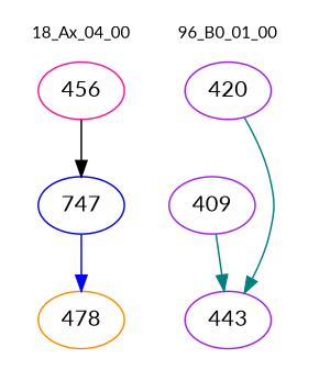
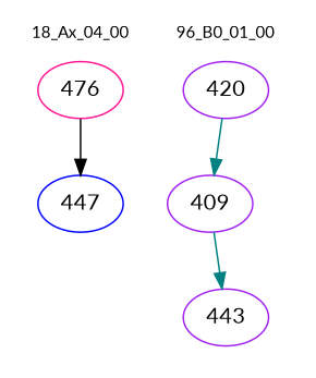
  digraph {
    fontname=Lato
    node [color=purple fontname=Lato]
    edge [color=teal fontname=Lato]
-   n1 [color=deeppink label=456]
-   n2 [color=blue label=747]
-   n3 [color=darkorange label=478]
+   n1 [color=deeppink label=476]
+   n2 [color=blue label=447]
    n4 [label=420]
    n5 [label=409]
    n6 [label=443]
    subgraph cluster_1 {
      color=white
      fontsize=10
      label="18_Ax_04_00"
      n1
      n2
-     n3
    }
    subgraph cluster_2 {
      color=white
      fontsize=10
      label="96_B0_01_00"
      n4
      n5
      n6
    }
    n1 -> n2 [color=black]
-   n2 -> n3 [color=blue]
-   n4 -> n6
+   n4 -> n5
    n5 -> n6
  }
